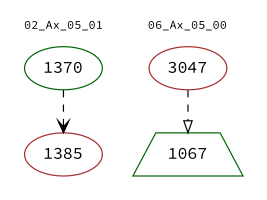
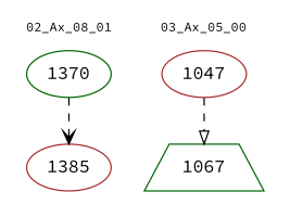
  digraph {
    fontname="Source Code Pro"
    node [color=darkgreen fontname="Source Code Pro" shape=ellipse]
    edge [color=black fontname="Source Code Pro" style=dashed]
    n1 [label=1370]
    n2 [color=brown label=1385]
-   n3 [color=brown label=3047]
+   n3 [color=brown label=1047]
    n4 [label=1067 shape=trapezium]
    subgraph cluster_1 {
      color=white
      fontsize=10
-     label="02_Ax_05_01"
+     label="02_Ax_08_01"
      n1
      n2
    }
    subgraph cluster_2 {
      color=white
      fontsize=10
-     label="06_Ax_05_00"
+     label="03_Ax_05_00"
      n3
      n4
    }
    n1 -> n2 [arrowhead=vee]
    n3 -> n4 [arrowhead=onormal]
  }
